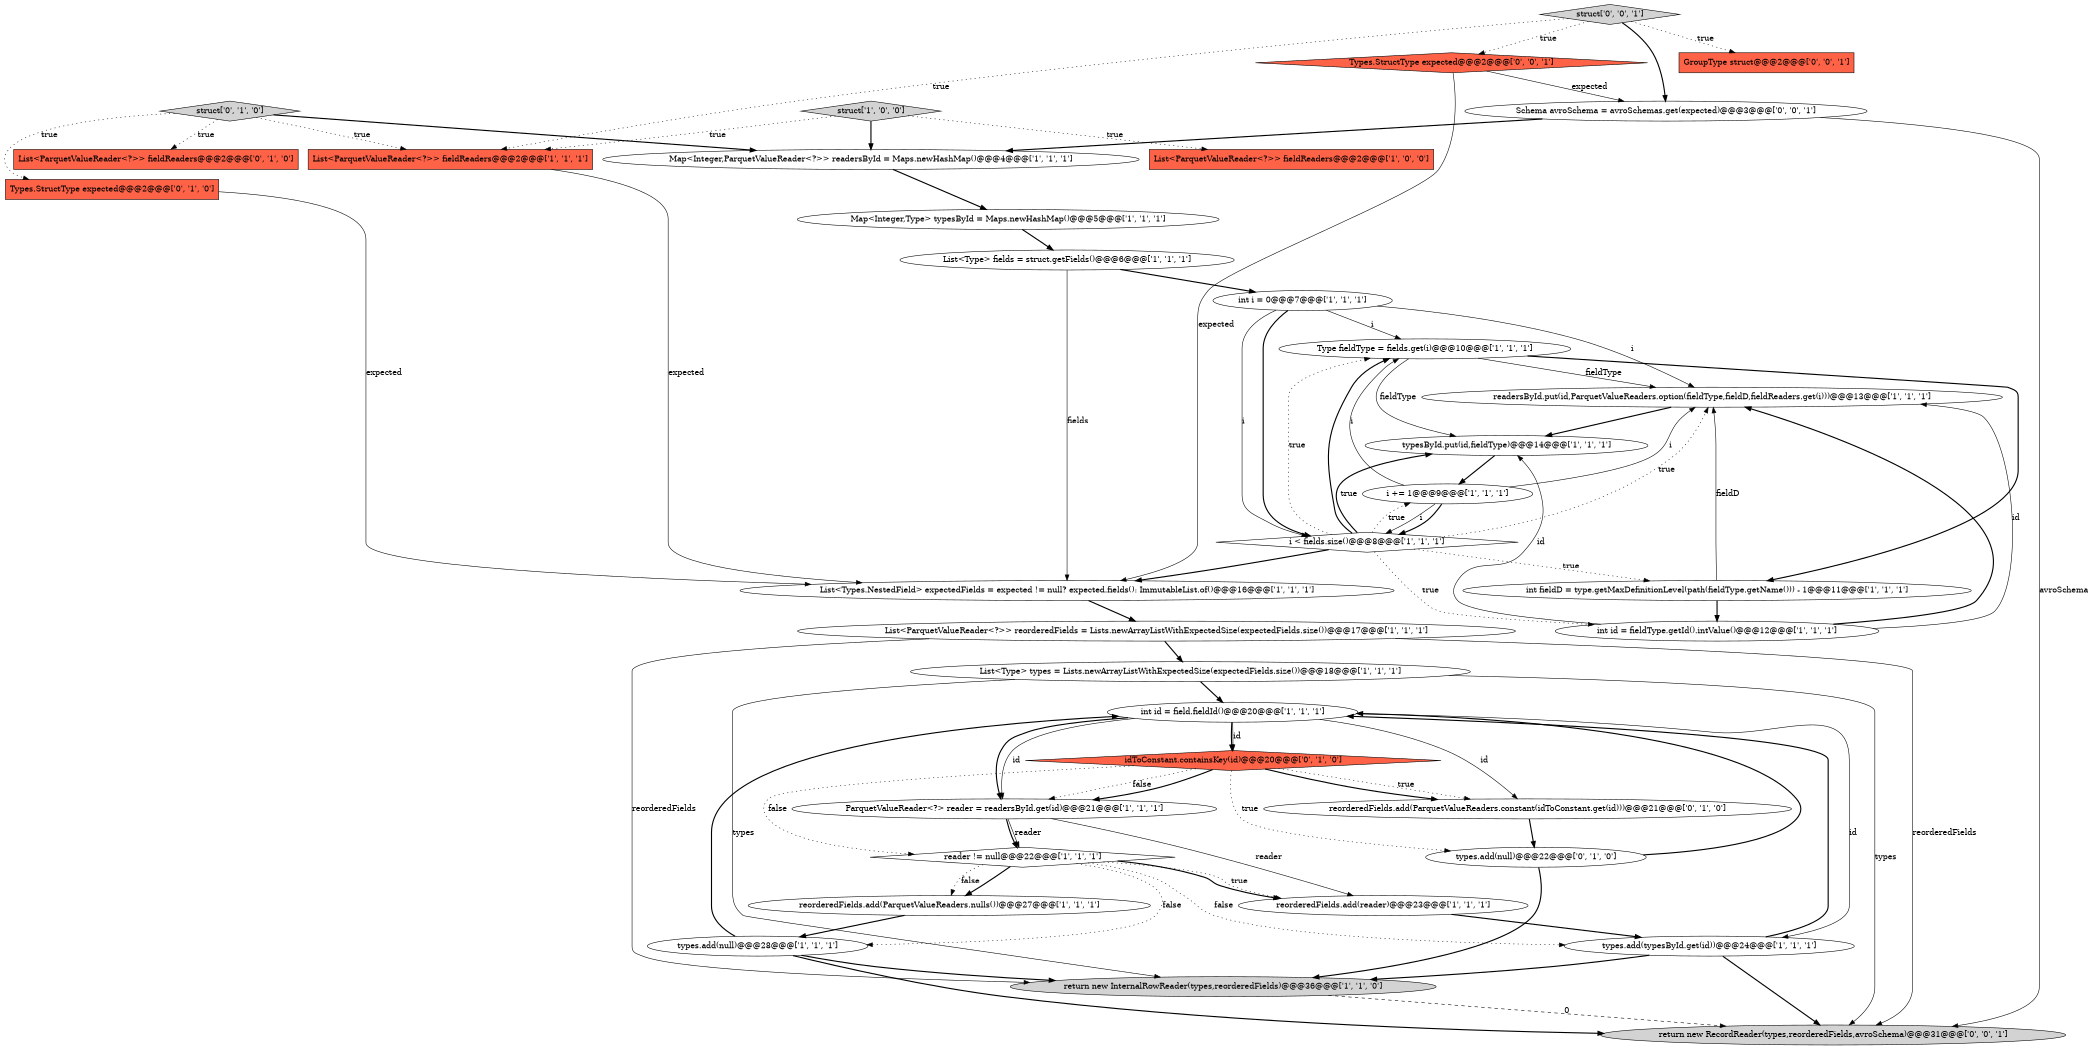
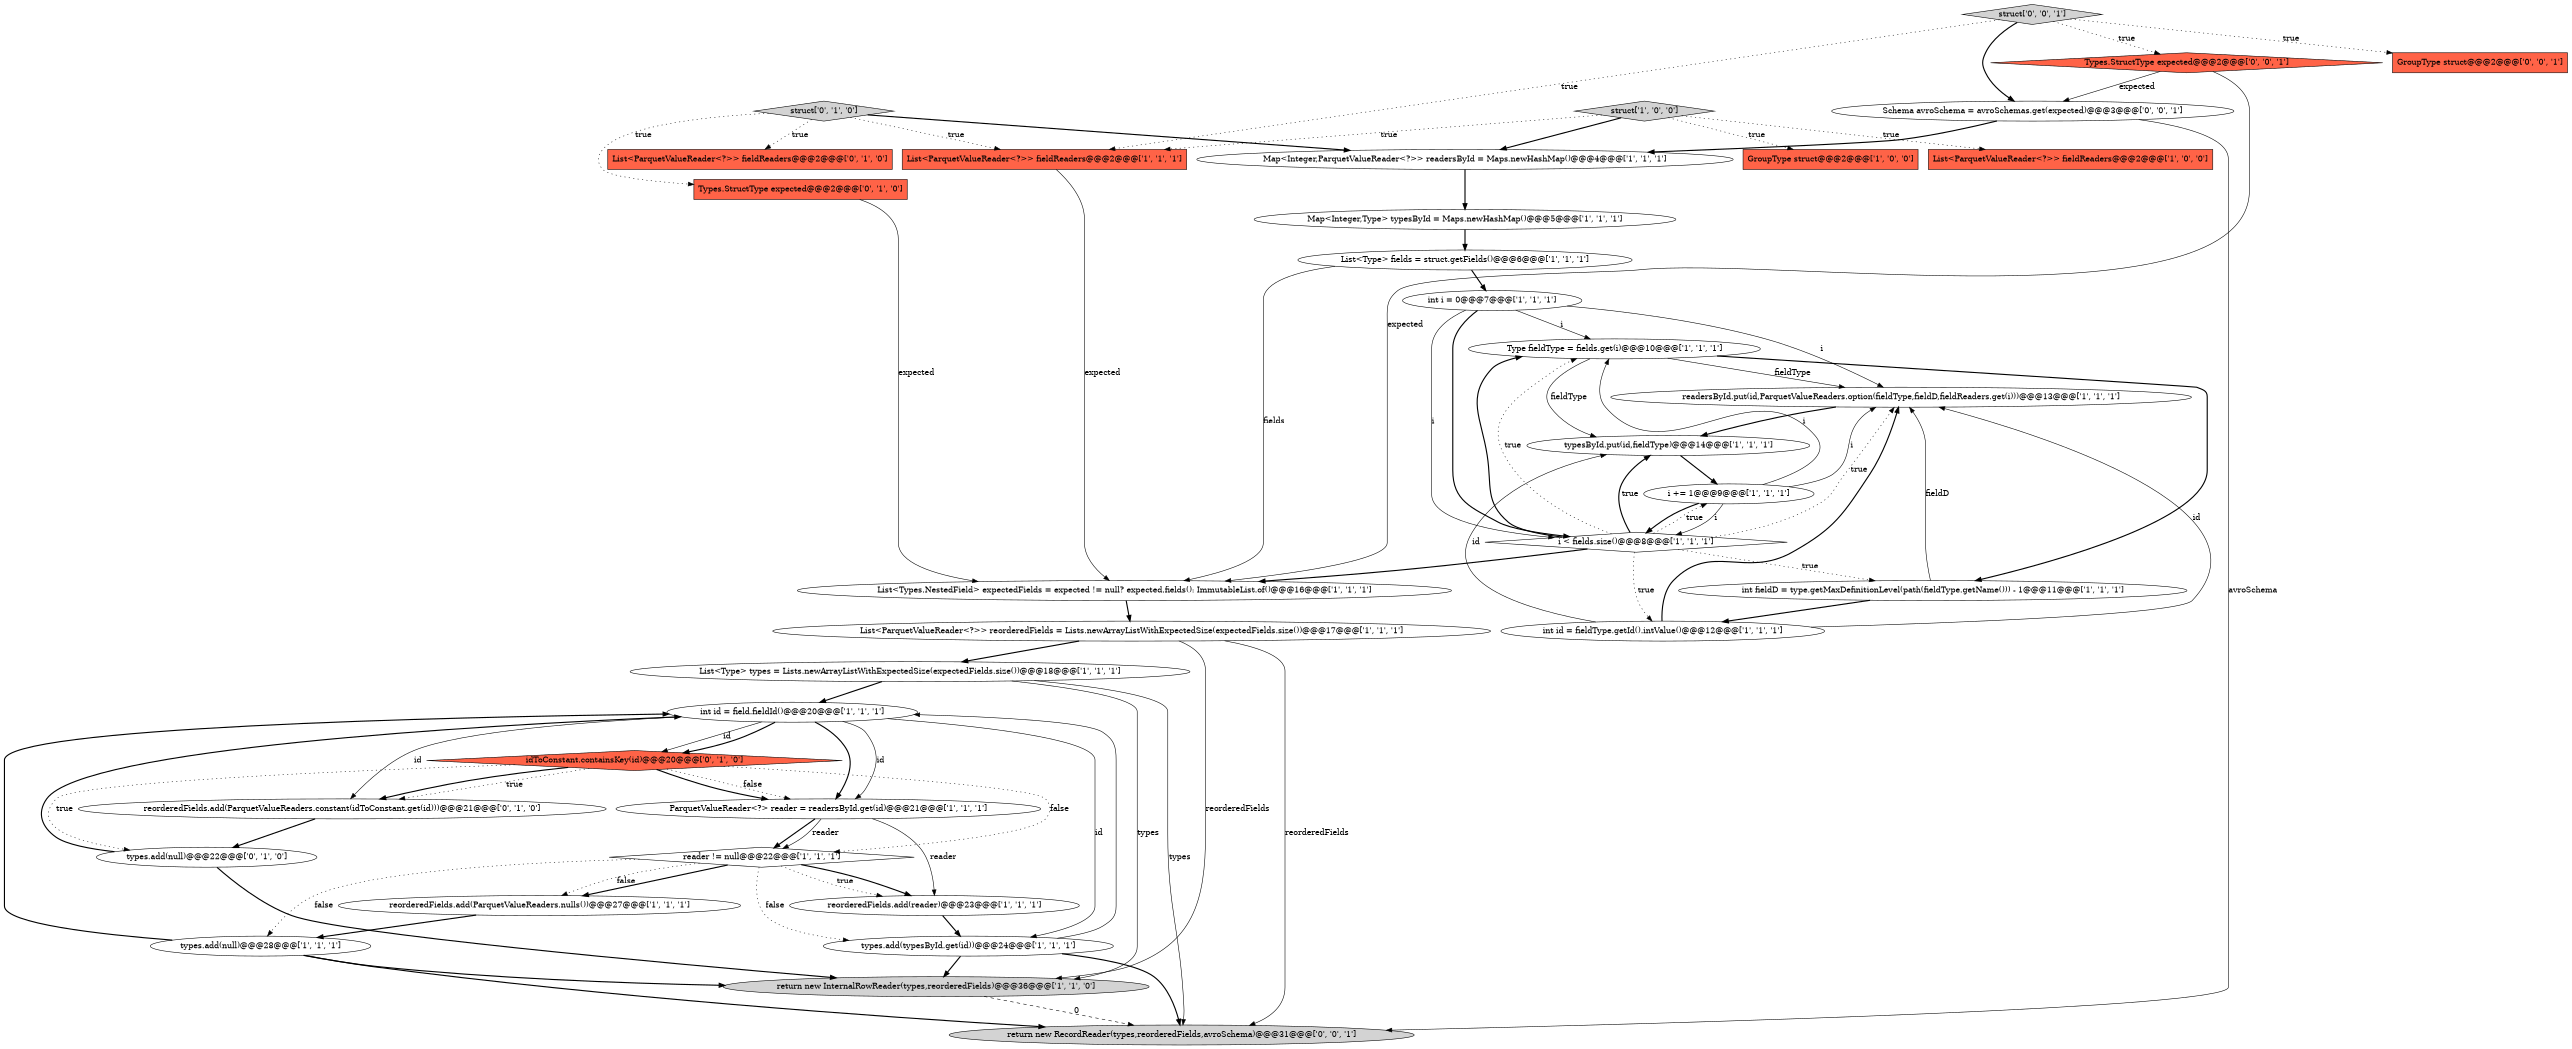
  digraph {
    node [fillcolor=white shape=ellipse style=filled]
    edge [style=bold]
    n1 [label="Type fieldType = fields.get(i)@@@10@@@['1', '1', '1']"]
    n2 [label="readersById.put(id,ParquetValueReaders.option(fieldType,fieldD,fieldReaders.get(i)))@@@13@@@['1', '1', '1']"]
    n3 [label="typesById.put(id,fieldType)@@@14@@@['1', '1', '1']"]
    n4 [label="int fieldD = type.getMaxDefinitionLevel(path(fieldType.getName())) - 1@@@11@@@['1', '1', '1']"]
    n5 [label="i += 1@@@9@@@['1', '1', '1']"]
    n6 [label="int id = fieldType.getId().intValue()@@@12@@@['1', '1', '1']"]
    n7 [label="reorderedFields.add(reader)@@@23@@@['1', '1', '1']"]
    n8 [label="types.add(typesById.get(id))@@@24@@@['1', '1', '1']"]
    n9 [fillcolor=lightgray label="return new RecordReader(types,reorderedFields,avroSchema)@@@31@@@['0', '0', '1']"]
    n10 [fillcolor=lightgray label="return new InternalRowReader(types,reorderedFields)@@@36@@@['1', '1', '0']"]
    n11 [label="int id = field.fieldId()@@@20@@@['1', '1', '1']"]
    n12 [label="i < fields.size()@@@8@@@['1', '1', '1']" shape=diamond]
    n13 [label="ParquetValueReader<?> reader = readersById.get(id)@@@21@@@['1', '1', '1']"]
    n14 [label="reader != null@@@22@@@['1', '1', '1']" shape=diamond]
    n15 [label="types.add(null)@@@28@@@['1', '1', '1']"]
    n16 [label="reorderedFields.add(ParquetValueReaders.nulls())@@@27@@@['1', '1', '1']"]
    n17 [label="reorderedFields.add(ParquetValueReaders.constant(idToConstant.get(id)))@@@21@@@['0', '1', '0']"]
    n18 [fillcolor=tomato label="idToConstant.containsKey(id)@@@20@@@['0', '1', '0']" shape=diamond]
+   n19 [fillcolor=tomato label="GroupType struct@@@2@@@['1', '0', '0']" shape=box]
    n20 [label="types.add(null)@@@22@@@['0', '1', '0']"]
    n21 [fillcolor=tomato label="Types.StructType expected@@@2@@@['0', '1', '0']" shape=box]
    n22 [label="List<Types.NestedField> expectedFields = expected != null? expected.fields(): ImmutableList.of()@@@16@@@['1', '1', '1']"]
    n23 [label="List<ParquetValueReader<?>> reorderedFields = Lists.newArrayListWithExpectedSize(expectedFields.size())@@@17@@@['1', '1', '1']"]
    n24 [label="List<Type> fields = struct.getFields()@@@6@@@['1', '1', '1']"]
    n25 [label="int i = 0@@@7@@@['1', '1', '1']"]
    n26 [fillcolor=lightgray label="struct['0', '1', '0']" shape=diamond]
    n27 [fillcolor=tomato label="List<ParquetValueReader<?>> fieldReaders@@@2@@@['0', '1', '0']" shape=box]
    n28 [fillcolor=tomato label="List<ParquetValueReader<?>> fieldReaders@@@2@@@['1', '1', '1']" shape=box]
    n29 [label="Map<Integer,ParquetValueReader<?>> readersById = Maps.newHashMap()@@@4@@@['1', '1', '1']"]
    n30 [label="Map<Integer,Type> typesById = Maps.newHashMap()@@@5@@@['1', '1', '1']"]
    n31 [fillcolor=lightgray label="struct['1', '0', '0']" shape=diamond]
    n32 [fillcolor=tomato label="List<ParquetValueReader<?>> fieldReaders@@@2@@@['1', '0', '0']" shape=box]
    n33 [label="List<Type> types = Lists.newArrayListWithExpectedSize(expectedFields.size())@@@18@@@['1', '1', '1']"]
    n34 [label="Schema avroSchema = avroSchemas.get(expected)@@@3@@@['0', '0', '1']"]
    n35 [fillcolor=tomato label="Types.StructType expected@@@2@@@['0', '0', '1']" shape=diamond]
    n36 [fillcolor=lightgray label="struct['0', '0', '1']" shape=diamond]
    n37 [fillcolor=tomato label="GroupType struct@@@2@@@['0', '0', '1']" shape=box]
    n1 -> n2 [label=fieldType style=solid]
    n1 -> n3 [label=fieldType style=solid]
    n1 -> n4
    n2 -> n3
    n3 -> n5
    n4 -> n2 [label=fieldD style=solid]
    n4 -> n6
    n5 -> n1 [label=i style=solid]
    n5 -> n2 [label=i style=solid]
    n5 -> n12 [label=i style=solid]
    n5 -> n12
    n6 -> n2 [label=id style=solid]
    n6 -> n2
    n6 -> n3 [label=id style=solid]
    n7 -> n8
    n8 -> n9
    n8 -> n10
-   n8 -> n11
+   n8 -> n11 [style=solid]
    n10 -> n9 [label=0 style=dashed]
    n11 -> n8 [label=id style=solid]
    n11 -> n13 [label=id style=solid]
    n11 -> n13
    n11 -> n17 [label=id style=solid]
    n11 -> n18 [label=id style=solid]
    n11 -> n18
    n12 -> n1
    n12 -> n1 [label=true style=dotted]
    n12 -> n2 [label=true style=dotted]
    n12 -> n3 [label=true]
    n12 -> n4 [label=true style=dotted]
    n12 -> n5 [label=true style=dotted]
    n12 -> n6 [label=true style=dotted]
    n12 -> n22
    n13 -> n7 [label=reader style=solid]
    n13 -> n14
    n13 -> n14 [label=reader style=solid]
    n14 -> n7
    n14 -> n7 [label=true style=dotted]
    n14 -> n8 [label=false style=dotted]
    n14 -> n15 [label=false style=dotted]
    n14 -> n16
    n14 -> n16 [label=false style=dotted]
    n15 -> n9
    n15 -> n10
    n15 -> n11
    n16 -> n15
    n17 -> n20
    n18 -> n13 [label=false style=dotted]
    n18 -> n13
    n18 -> n14 [label=false style=dotted]
    n18 -> n17 [label=true style=dotted]
    n18 -> n17
    n18 -> n20 [label=true style=dotted]
    n20 -> n10
    n20 -> n11
    n21 -> n22 [label=expected style=solid]
    n22 -> n23
    n23 -> n9 [label=reorderedFields style=solid]
    n23 -> n10 [label=reorderedFields style=solid]
    n23 -> n33
    n24 -> n22 [label=fields style=solid]
    n24 -> n25
    n25 -> n1 [label=i style=solid]
    n25 -> n2 [label=i style=solid]
    n25 -> n12
    n25 -> n12 [label=i style=solid]
    n26 -> n21 [label=true style=dotted]
    n26 -> n27 [label=true style=dotted]
    n26 -> n28 [label=true style=dotted]
    n26 -> n29
    n28 -> n22 [label=expected style=solid]
    n29 -> n30
    n30 -> n24
+   n31 -> n19 [label=true style=dotted]
    n31 -> n28 [label=true style=dotted]
    n31 -> n29
    n31 -> n32 [label=true style=dotted]
    n33 -> n9 [label=types style=solid]
    n33 -> n10 [label=types style=solid]
    n33 -> n11
    n34 -> n9 [label=avroSchema style=solid]
    n34 -> n29
    n35 -> n22 [label=expected style=solid]
    n35 -> n34 [label=expected style=solid]
    n36 -> n28 [label=true style=dotted]
    n36 -> n34
    n36 -> n35 [label=true style=dotted]
    n36 -> n37 [label=true style=dotted]
  }
